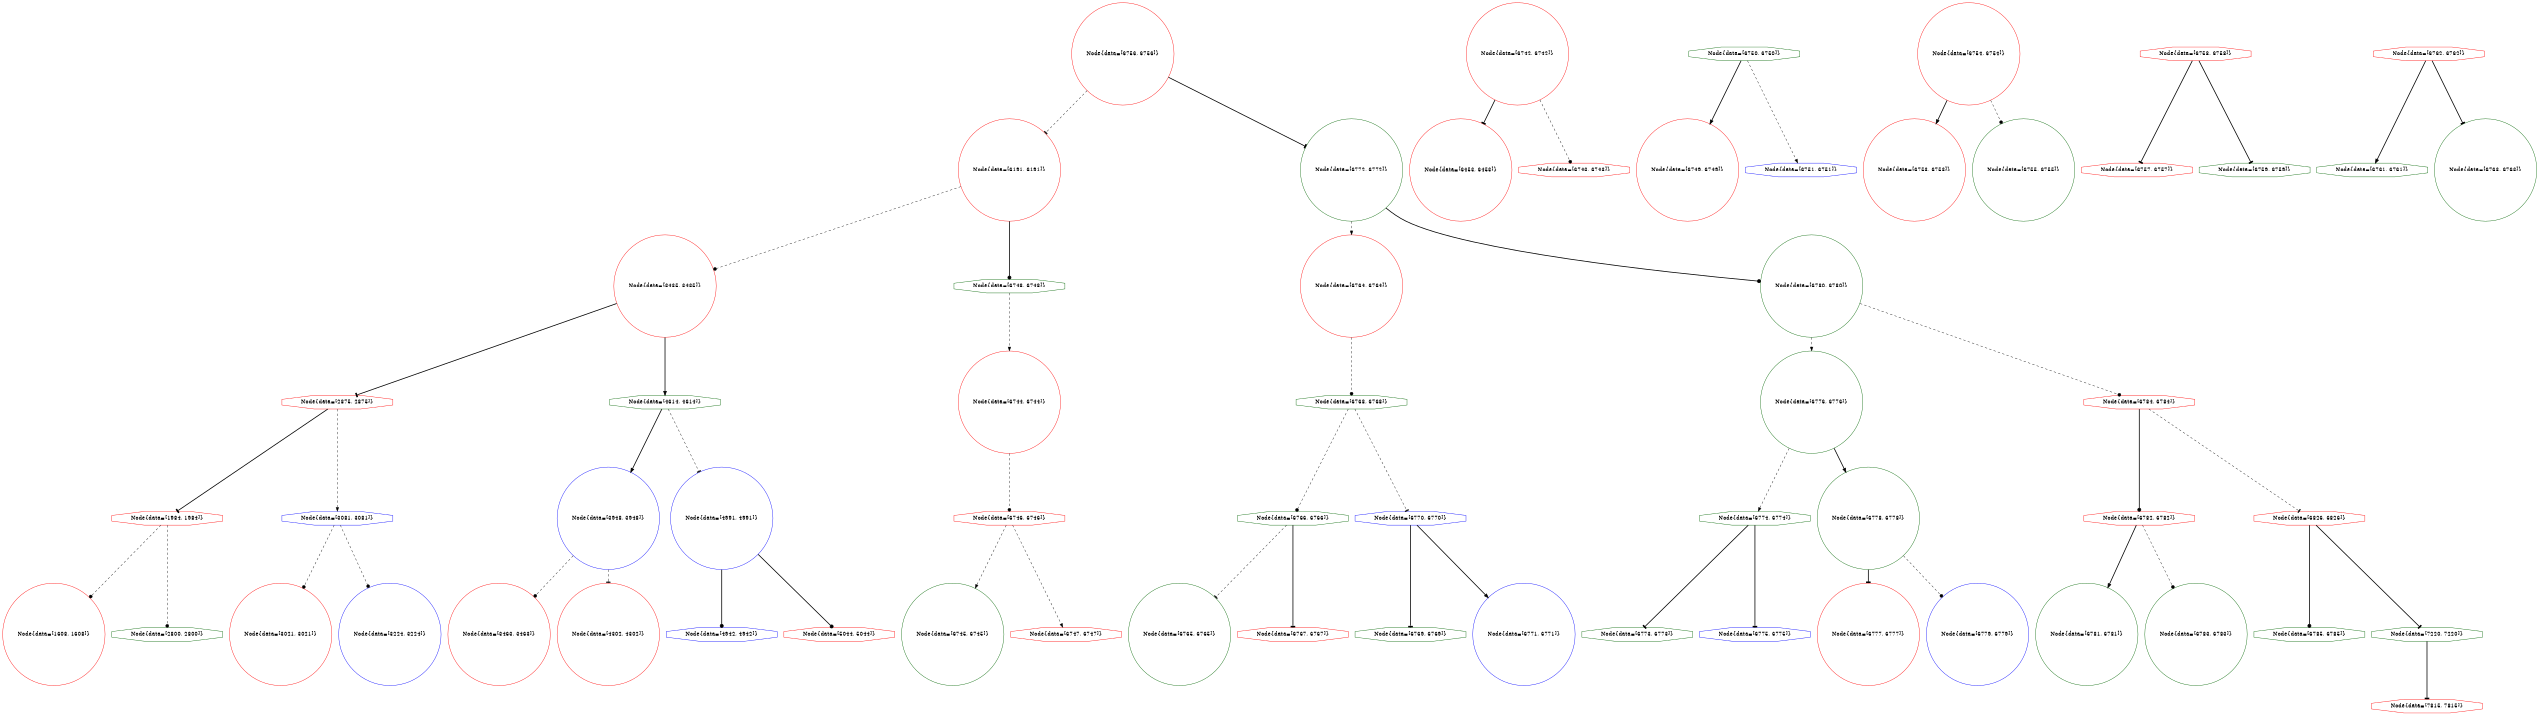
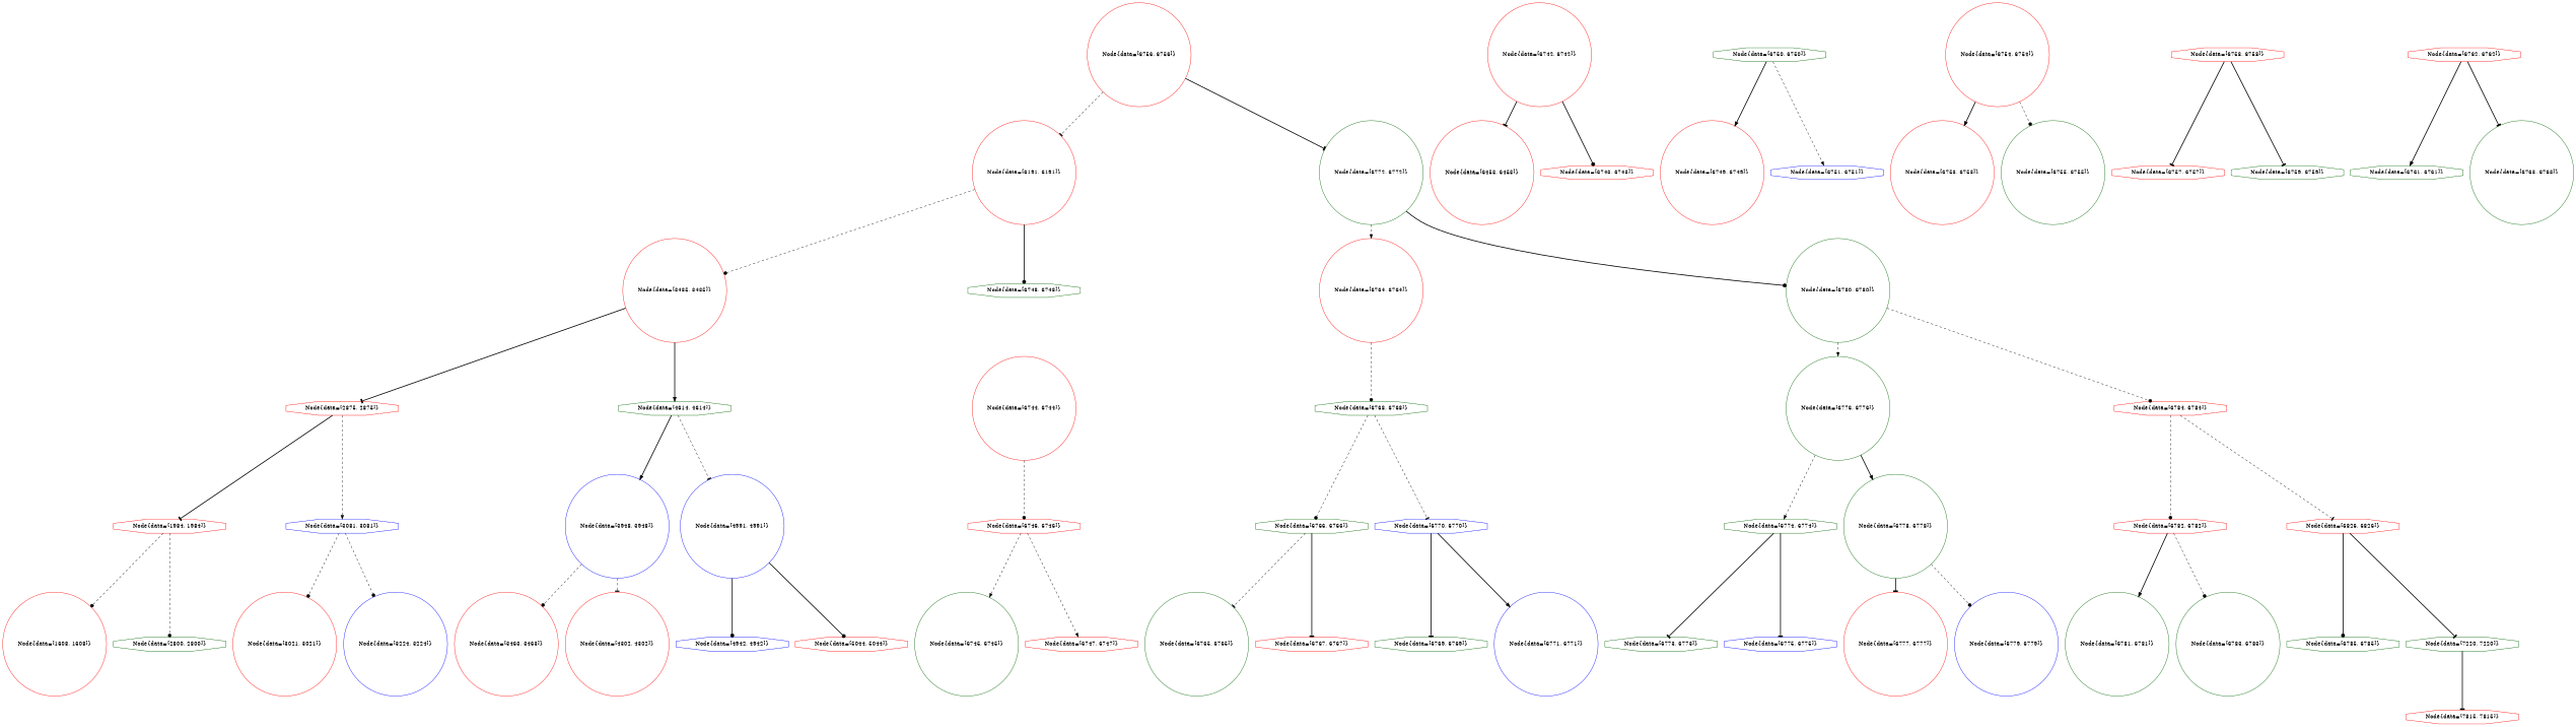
  digraph {
    node [color=red shape=octagon]
    edge [arrowhead=tee style=bold]
    n1 [label="Node{data=[6756, 6756]}" shape=circle]
    n2 [label="Node{data=[6191, 6191]}" shape=circle]
    n3 [color=darkgreen label="Node{data=[6772, 6772]}" shape=circle]
    n4 [label="Node{data=[3435, 3435]}" shape=circle]
    n5 [color=darkgreen label="Node{data=[6748, 6748]}"]
    n6 [label="Node{data=[6764, 6764]}" shape=circle]
    n7 [color=darkgreen label="Node{data=[6780, 6780]}" shape=circle]
    n8 [label="Node{data=[2875, 2875]}"]
    n9 [color=darkgreen label="Node{data=[4614, 4614]}"]
    n10 [label="Node{data=[6744, 6744]}" shape=circle]
    n11 [label="Node{data=[1984, 1984]}"]
    n12 [color=blue label="Node{data=[3081, 3081]}"]
    n13 [color=blue label="Node{data=[3948, 3948]}" shape=circle]
    n14 [color=blue label="Node{data=[4991, 4991]}" shape=circle]
    n15 [label="Node{data=[1608, 1608]}" shape=circle]
    n16 [color=darkgreen label="Node{data=[2800, 2800]}"]
    n17 [label="Node{data=[3021, 3021]}" shape=circle]
    n18 [color=blue label="Node{data=[3224, 3224]}" shape=circle]
    n19 [label="Node{data=[3463, 3463]}" shape=circle]
    n20 [label="Node{data=[4302, 4302]}" shape=circle]
    n21 [color=blue label="Node{data=[4942, 4942]}"]
    n22 [label="Node{data=[5044, 5044]}"]
    n23 [label="Node{data=[6746, 6746]}"]
    n24 [label="Node{data=[6742, 6742]}" shape=circle]
    n25 [label="Node{data=[6453, 6453]}" shape=circle]
    n26 [label="Node{data=[6743, 6743]}"]
    n27 [color=darkgreen label="Node{data=[6745, 6745]}" shape=circle]
    n28 [label="Node{data=[6747, 6747]}"]
    n29 [color=darkgreen label="Node{data=[6750, 6750]}"]
    n30 [label="Node{data=[6749, 6749]}" shape=circle]
    n31 [color=blue label="Node{data=[6751, 6751]}"]
    n32 [label="Node{data=[6754, 6754]}" shape=circle]
    n33 [label="Node{data=[6753, 6753]}" shape=circle]
    n34 [color=darkgreen label="Node{data=[6755, 6755]}" shape=circle]
    n35 [color=darkgreen label="Node{data=[6768, 6768]}"]
    n36 [color=darkgreen label="Node{data=[6776, 6776]}" shape=circle]
    n37 [label="Node{data=[6784, 6784]}"]
    n38 [color=darkgreen label="Node{data=[6766, 6766]}"]
    n39 [color=blue label="Node{data=[6770, 6770]}"]
    n40 [label="Node{data=[6758, 6758]}"]
    n41 [label="Node{data=[6757, 6757]}"]
    n42 [color=darkgreen label="Node{data=[6759, 6759]}"]
    n43 [label="Node{data=[6762, 6762]}"]
    n44 [color=darkgreen label="Node{data=[6761, 6761]}"]
    n45 [color=darkgreen label="Node{data=[6763, 6763]}" shape=circle]
    n46 [color=darkgreen label="Node{data=[6765, 6765]}" shape=circle]
    n47 [label="Node{data=[6767, 6767]}"]
    n48 [color=darkgreen label="Node{data=[6769, 6769]}"]
    n49 [color=blue label="Node{data=[6771, 6771]}" shape=circle]
    n50 [color=darkgreen label="Node{data=[6774, 6774]}"]
    n51 [color=darkgreen label="Node{data=[6778, 6778]}" shape=circle]
    n52 [label="Node{data=[6782, 6782]}"]
    n53 [label="Node{data=[6826, 6826]}"]
    n54 [color=darkgreen label="Node{data=[6773, 6773]}"]
    n55 [color=blue label="Node{data=[6775, 6775]}"]
    n56 [label="Node{data=[6777, 6777]}" shape=circle]
    n57 [color=blue label="Node{data=[6779, 6779]}" shape=circle]
    n58 [color=darkgreen label="Node{data=[6781, 6781]}" shape=circle]
    n59 [color=darkgreen label="Node{data=[6783, 6783]}" shape=circle]
    n60 [color=darkgreen label="Node{data=[6785, 6785]}"]
    n61 [color=darkgreen label="Node{data=[7220, 7220]}"]
    n62 [label="Node{data=[7815, 7815]}"]
    n1 -> n2 [style=dashed]
    n1 -> n3
    n2 -> n4 [arrowhead=dot style=dashed]
    n2 -> n5 [arrowhead=dot]
    n3 -> n6 [arrowhead=normal style=dashed]
    n3 -> n7 [arrowhead=dot]
    n4 -> n8
    n4 -> n9 [arrowhead=normal]
-   n5 -> n10 [arrowhead=normal style=dashed]
    n6 -> n35 [arrowhead=dot style=dashed]
    n7 -> n36 [arrowhead=normal style=dashed]
    n7 -> n37 [arrowhead=dot style=dashed]
    n8 -> n11
    n8 -> n12 [arrowhead=normal style=dashed]
    n9 -> n13 [arrowhead=normal]
    n9 -> n14 [style=dashed]
    n10 -> n23 [arrowhead=dot style=dashed]
    n11 -> n15 [arrowhead=dot style=dashed]
    n11 -> n16 [arrowhead=dot style=dashed]
    n12 -> n17 [arrowhead=dot style=dashed]
    n12 -> n18 [arrowhead=dot style=dashed]
    n13 -> n19 [arrowhead=dot style=dashed]
    n13 -> n20 [style=dashed]
    n14 -> n21 [arrowhead=dot]
    n14 -> n22 [arrowhead=dot]
    n23 -> n27 [arrowhead=normal style=dashed]
    n23 -> n28 [arrowhead=normal style=dashed]
    n24 -> n25
-   n24 -> n26 [arrowhead=dot style=dashed]
+   n24 -> n26 [arrowhead=dot]
    n29 -> n30 [arrowhead=normal]
    n29 -> n31 [arrowhead=normal style=dashed]
    n32 -> n33 [arrowhead=normal]
    n32 -> n34 [arrowhead=dot style=dashed]
    n35 -> n38 [arrowhead=dot style=dashed]
    n35 -> n39 [style=dashed]
    n36 -> n50 [arrowhead=normal style=dashed]
    n36 -> n51 [arrowhead=normal]
-   n37 -> n52 [arrowhead=dot]
+   n37 -> n52 [arrowhead=dot style=dashed]
    n37 -> n53 [style=dashed]
    n38 -> n46 [style=dashed]
    n38 -> n47
    n39 -> n48
    n39 -> n49 [arrowhead=normal]
    n40 -> n41
    n40 -> n42
    n43 -> n44 [arrowhead=normal]
    n43 -> n45
    n50 -> n54
    n50 -> n55
    n51 -> n56
    n51 -> n57 [arrowhead=dot style=dashed]
    n52 -> n58 [arrowhead=normal]
    n52 -> n59 [arrowhead=dot style=dashed]
    n53 -> n60 [arrowhead=dot]
    n53 -> n61
    n61 -> n62
  }
